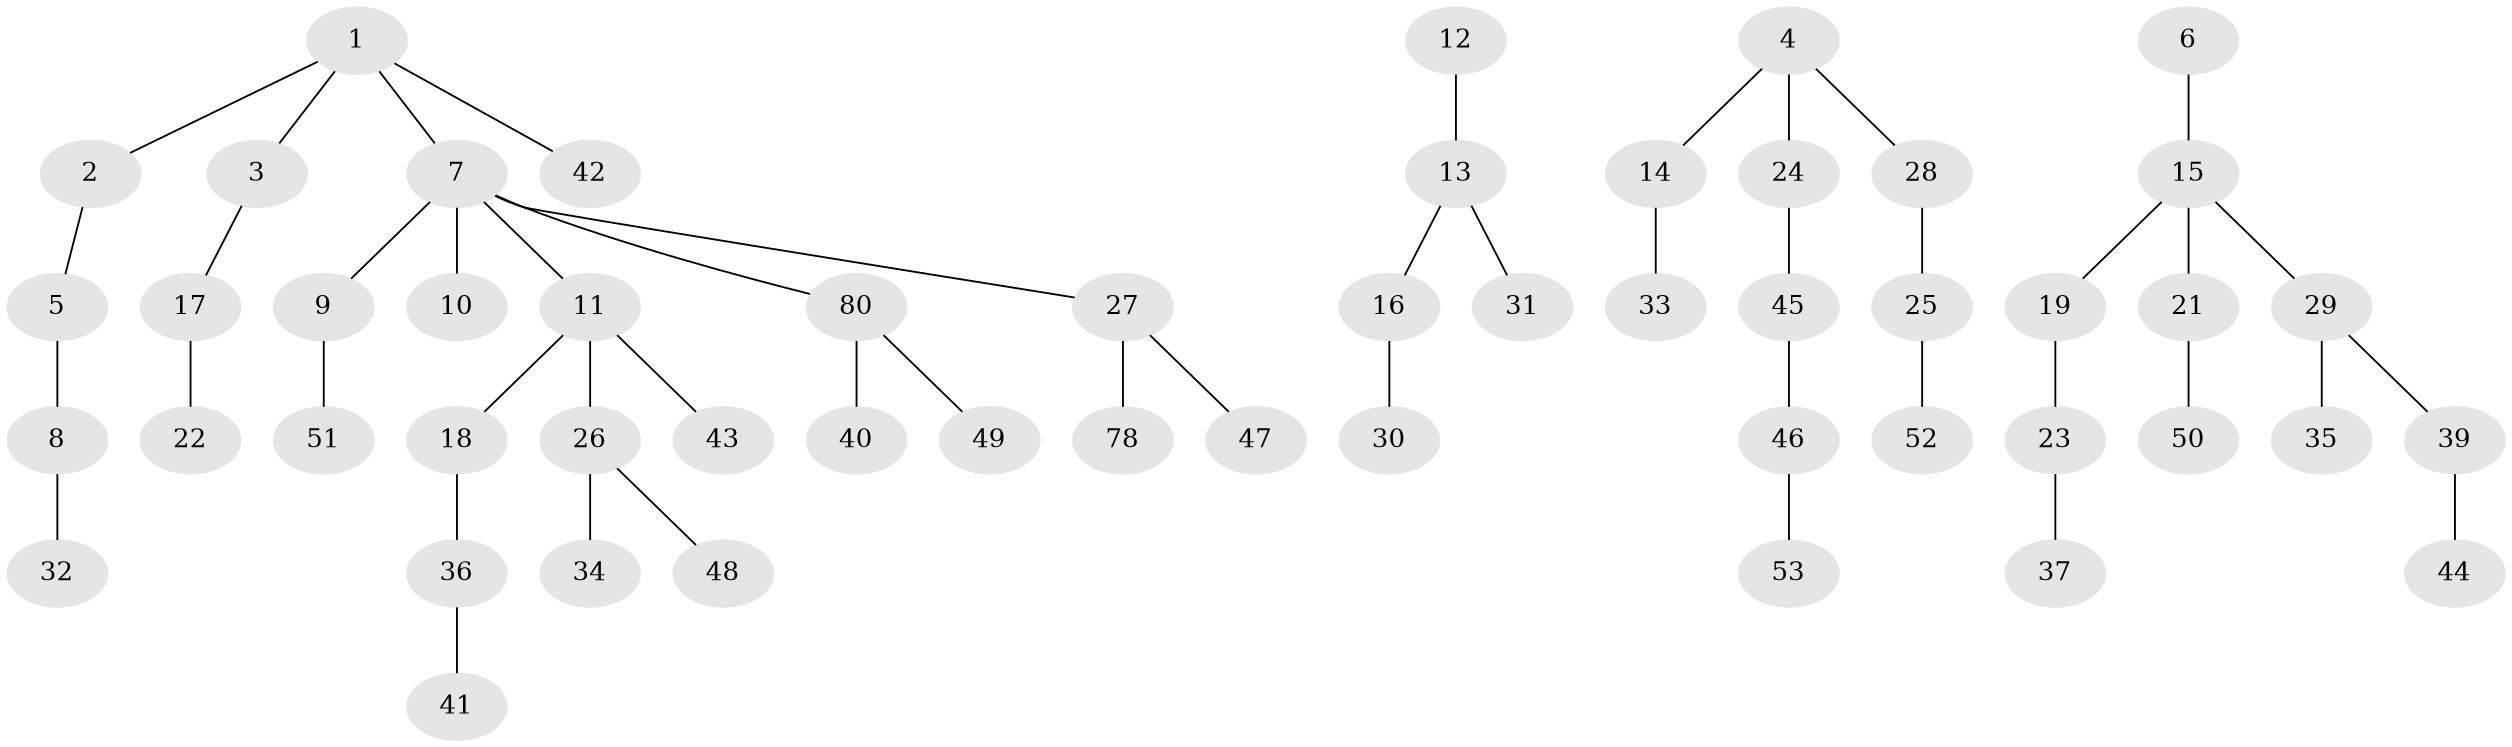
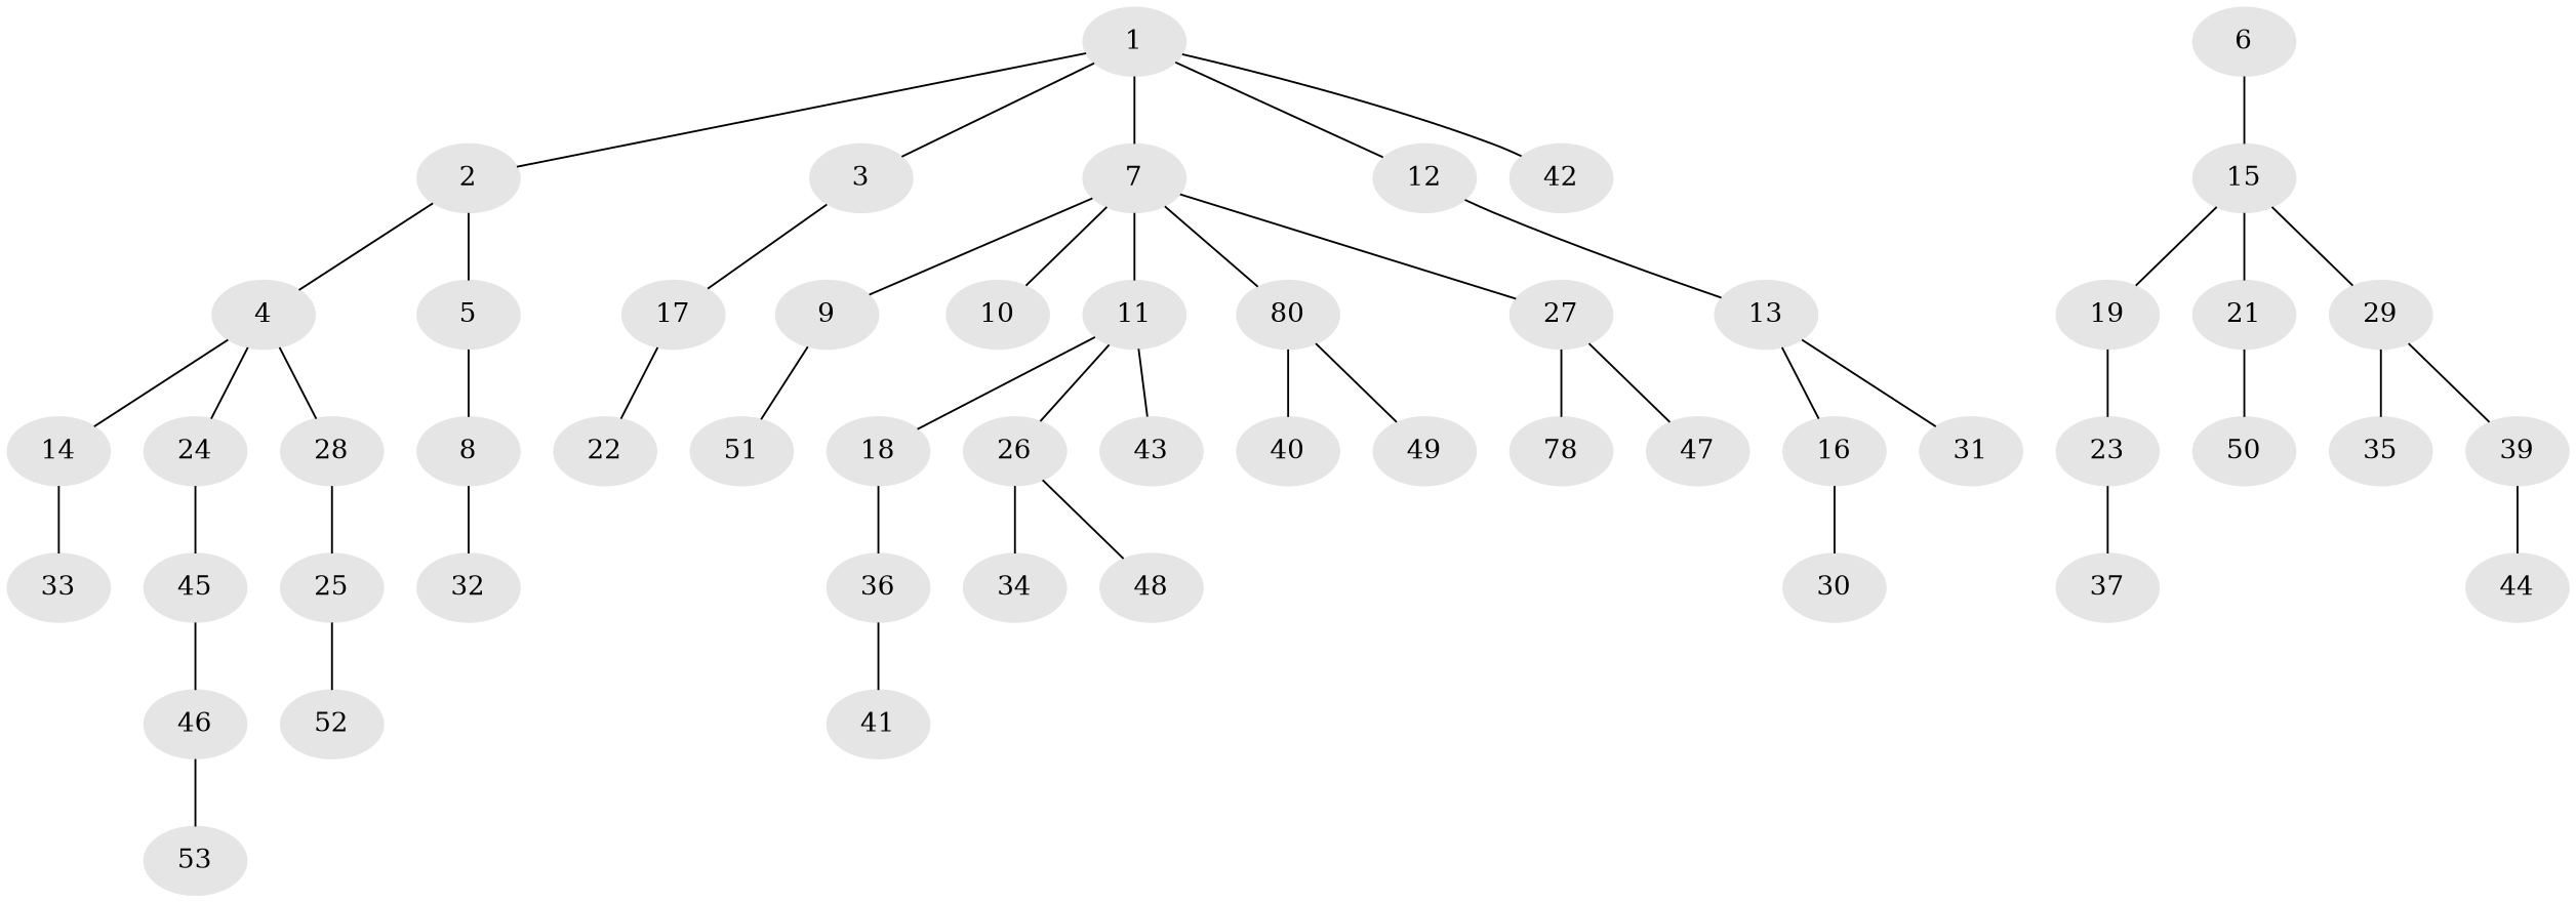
  graph {
    fontname="DejaVu Serif"
    node [color=gray90 fontname="DejaVu Serif" style=filled]
    edge [fontname="DejaVu Serif" weight=1.0]
    1
    2
    3
    7
    12
    42
    4
    5
    17
    9
    10
    11
    n13 [label=80]
    27
    13
    14
    24
    28
    8
    6
    15
    22
    33
    45
    25
    32
    19
    21
    29
    51
    18
    26
    43
    40
    49
    n36 [label=78]
    47
    52
    36
    34
    48
    16
    31
    30
    23
    50
    35
    39
    41
    37
    46
    44
    53
    1 -- 2
    1 -- 3
    1 -- 7
+   1 -- 12
    1 -- 42
+   2 -- 4
    2 -- 5
    3 -- 17
    7 -- 9
    7 -- 10
    7 -- 11
    7 -- n13
    7 -- 27
    12 -- 13 [weight=2.0]
    4 -- 14
    4 -- 24
    4 -- 28
    5 -- 8
    17 -- 22
    9 -- 51
    11 -- 18
    11 -- 26
    11 -- 43
    n13 -- 40
    n13 -- 49
    27 -- n36
    27 -- 47
    13 -- 16
    13 -- 31
    14 -- 33
    24 -- 45
    28 -- 25
    8 -- 32
    6 -- 15 [weight=2.0]
    15 -- 19
    15 -- 21
    15 -- 29
    45 -- 46 [weight=2.0]
    25 -- 52
    19 -- 23
    21 -- 50 [weight=2.0]
    29 -- 35
    29 -- 39
    18 -- 36
    26 -- 34
    26 -- 48
    36 -- 41 [weight=2.0]
    16 -- 30
    23 -- 37
    39 -- 44 [weight=2.0]
    46 -- 53
  }
